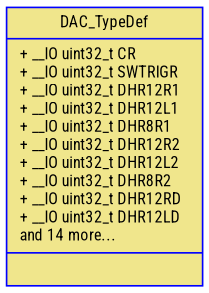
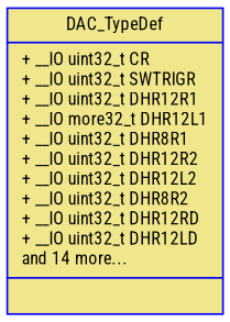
  digraph {
    fontname="Roboto Condensed"
-   n1 [color=blue fillcolor=khaki fontcolor=black fontname="Roboto Condensed" fontsize=10 height=0.2 label="{DAC_TypeDef\n|+ __IO uint32_t CR\l+ __IO uint32_t SWTRIGR\l+ __IO uint32_t DHR12R1\l+ __IO uint32_t DHR12L1\l+ __IO uint32_t DHR8R1\l+ __IO uint32_t DHR12R2\l+ __IO uint32_t DHR12L2\l+ __IO uint32_t DHR8R2\l+ __IO uint32_t DHR12RD\l+ __IO uint32_t DHR12LD\land 14 more...\l|}" shape=record style=filled width=0.4]
+   n1 [color=blue fillcolor=khaki fontcolor=black fontname="Roboto Condensed" fontsize=10 height=0.2 label="{DAC_TypeDef\n|+ __IO uint32_t CR\l+ __IO uint32_t SWTRIGR\l+ __IO uint32_t DHR12R1\l+ __IO more32_t DHR12L1\l+ __IO uint32_t DHR8R1\l+ __IO uint32_t DHR12R2\l+ __IO uint32_t DHR12L2\l+ __IO uint32_t DHR8R2\l+ __IO uint32_t DHR12RD\l+ __IO uint32_t DHR12LD\land 14 more...\l|}" shape=record style=filled width=0.4]
  }
